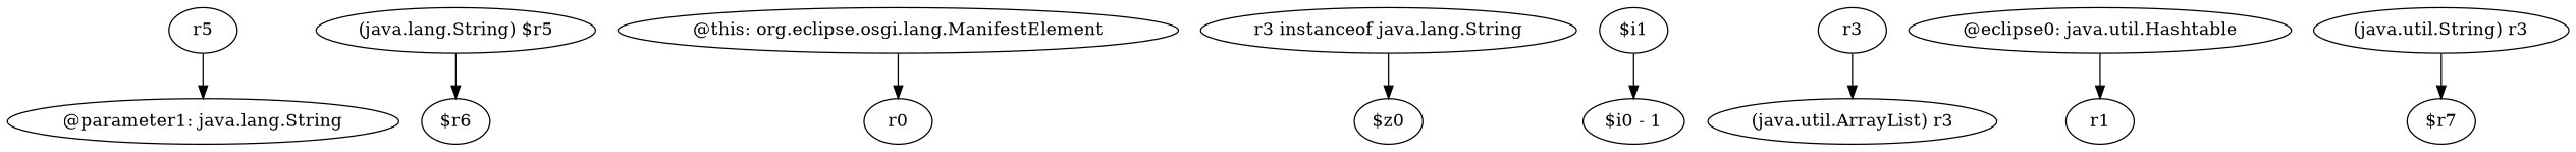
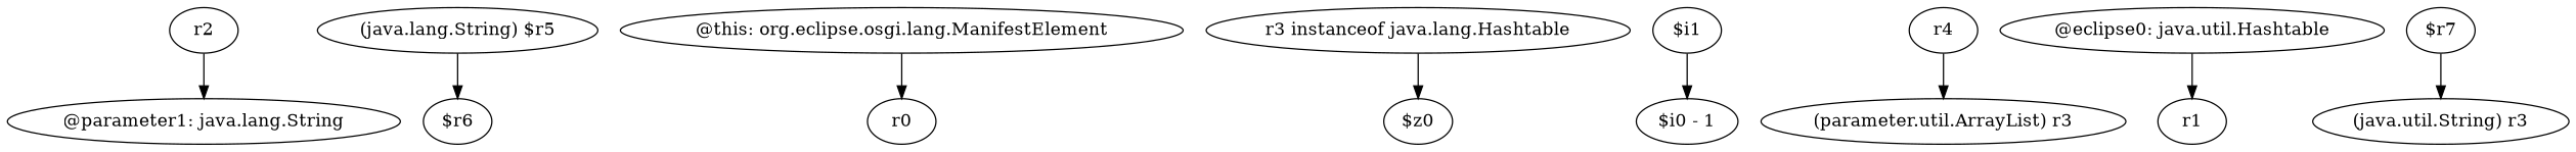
  digraph {
    n1 [label="@parameter1: java.lang.String"]
-   n2 [label=r5]
+   n2 [label=r2]
    n3 [label="(java.lang.String) $r5"]
    n4 [label="$r6"]
    n5 [label="@this: org.eclipse.osgi.lang.ManifestElement"]
    n6 [label=r0]
-   n7 [label="r3 instanceof java.lang.String"]
+   n7 [label="r3 instanceof java.lang.Hashtable"]
    n8 [label="$z0"]
    n9 [label="$i0 - 1"]
    n10 [label="$i1"]
-   n11 [label="(java.util.ArrayList) r3"]
-   n12 [label=r3]
+   n11 [label="(parameter.util.ArrayList) r3"]
+   n12 [label=r4]
    n13 [label="@eclipse0: java.util.Hashtable"]
    n14 [label=r1]
    n15 [label="(java.util.String) r3"]
    n16 [label="$r7"]
    n2 -> n1
    n3 -> n4
    n5 -> n6
    n7 -> n8
    n10 -> n9
    n12 -> n11
    n13 -> n14
-   n15 -> n16
+   n16 -> n15
  }
